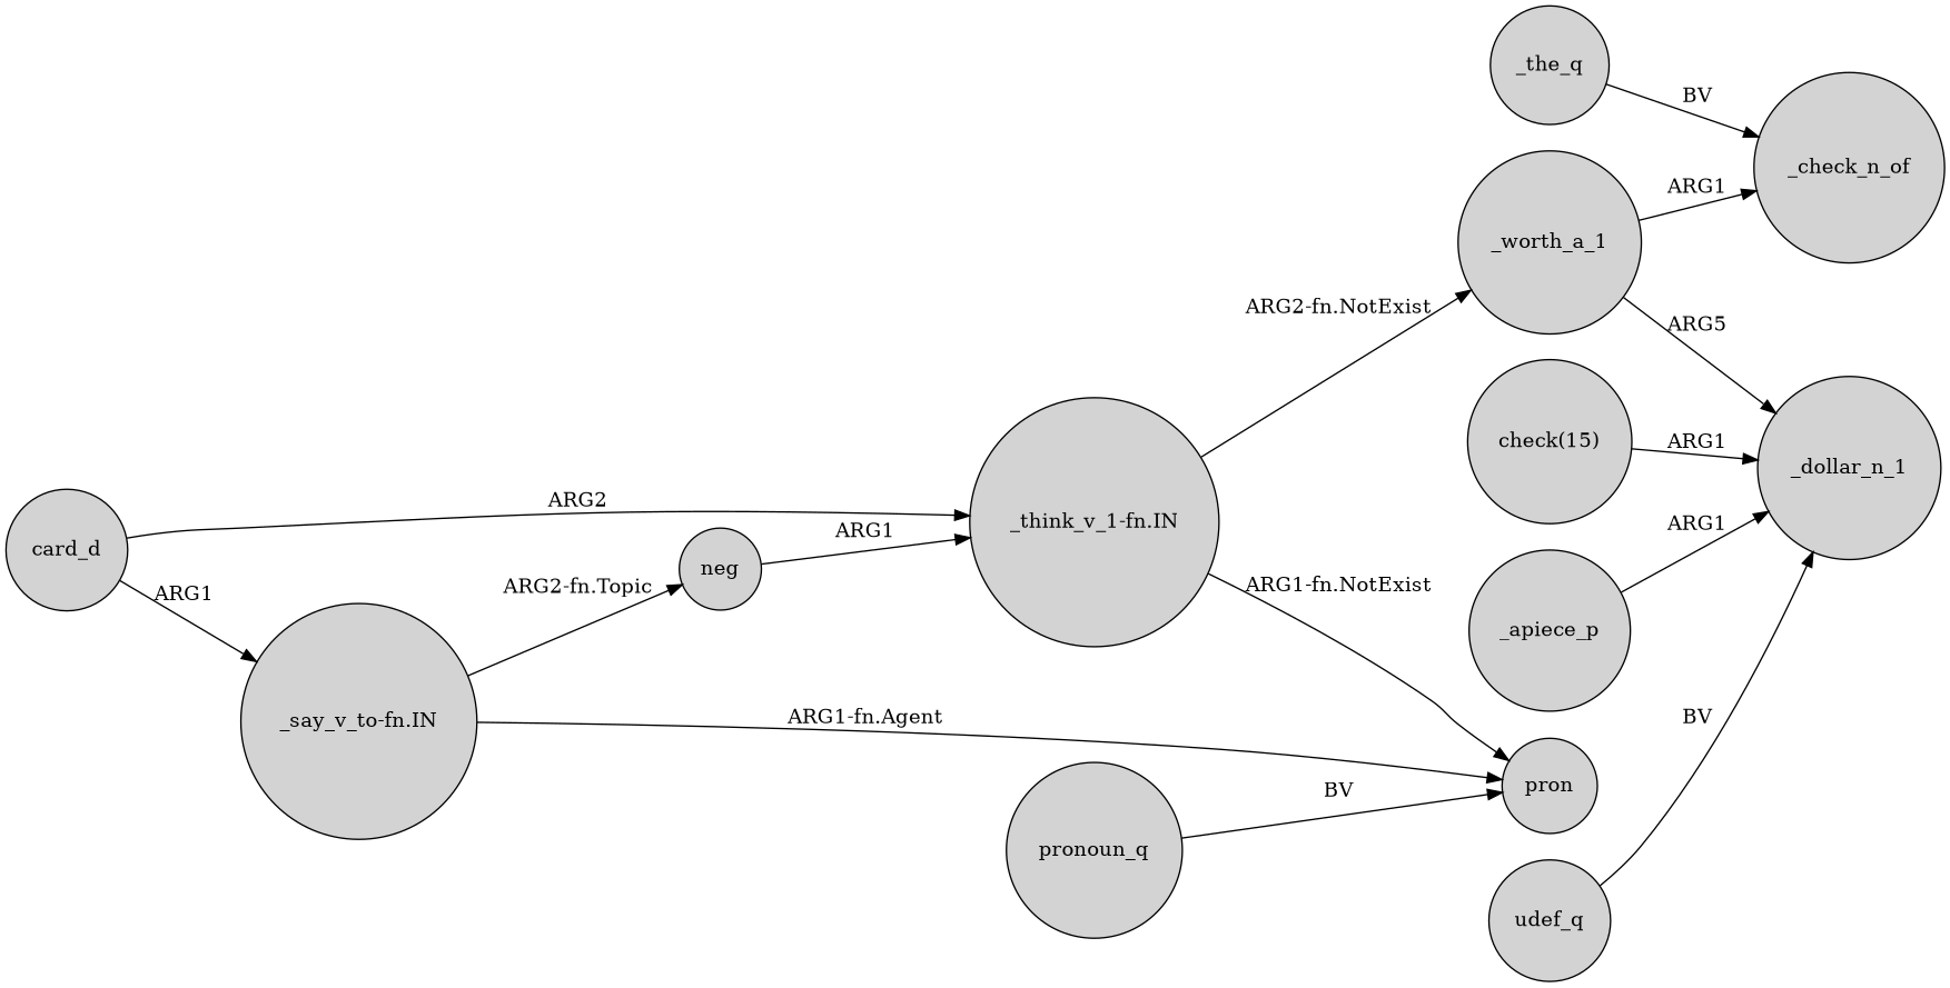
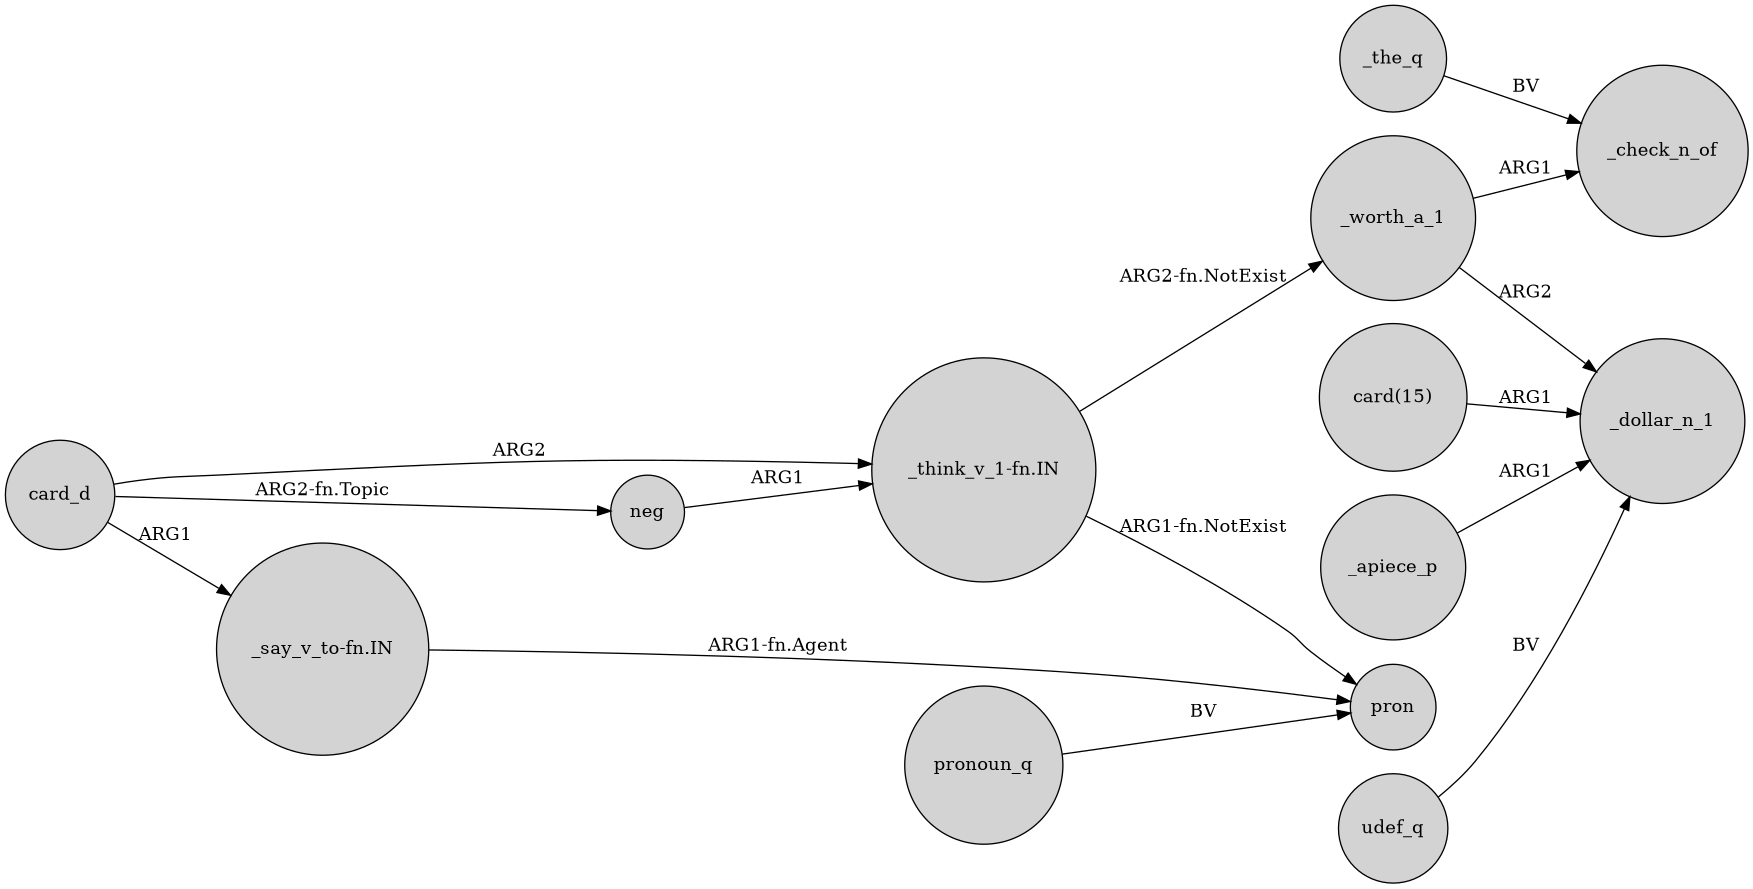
  digraph {
    rankdir=LR
    node [shape=circle style=filled]
    _worth_a_1
    _check_n_of
    _dollar_n_1
    "_say_v_to-fn.IN"
    neg
    pron
    "_think_v_1-fn.IN"
-   "card(15)" [label="check(15)"]
+   "card(15)"
    n9 [label=card_d]
    _apiece_p
    _the_q
    udef_q
    pronoun_q
    _worth_a_1 -> _check_n_of [label=ARG1]
-   _worth_a_1 -> _dollar_n_1 [label=ARG5]
-   "_say_v_to-fn.IN" -> neg [label="ARG2-fn.Topic"]
+   _worth_a_1 -> _dollar_n_1 [label=ARG2]
+   n9 -> neg [label="ARG2-fn.Topic"]
    "_say_v_to-fn.IN" -> pron [label="ARG1-fn.Agent"]
    neg -> "_think_v_1-fn.IN" [label=ARG1]
    "_think_v_1-fn.IN" -> _worth_a_1 [label="ARG2-fn.NotExist"]
    "_think_v_1-fn.IN" -> pron [label="ARG1-fn.NotExist"]
    "card(15)" -> _dollar_n_1 [label=ARG1]
    n9 -> "_say_v_to-fn.IN" [label=ARG1]
    n9 -> "_think_v_1-fn.IN" [label=ARG2]
    _apiece_p -> _dollar_n_1 [label=ARG1]
    _the_q -> _check_n_of [label=BV]
    udef_q -> _dollar_n_1 [label=BV]
    pronoun_q -> pron [label=BV]
  }
